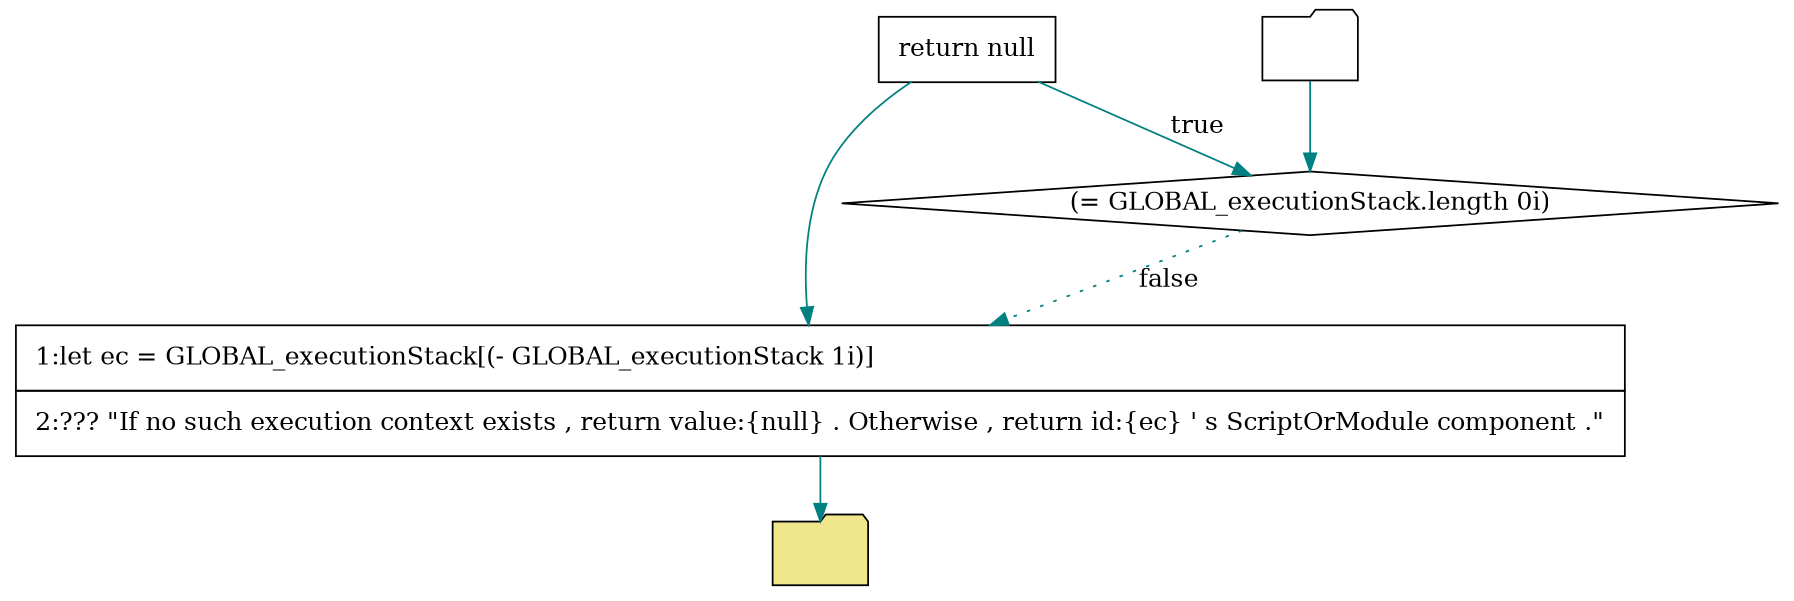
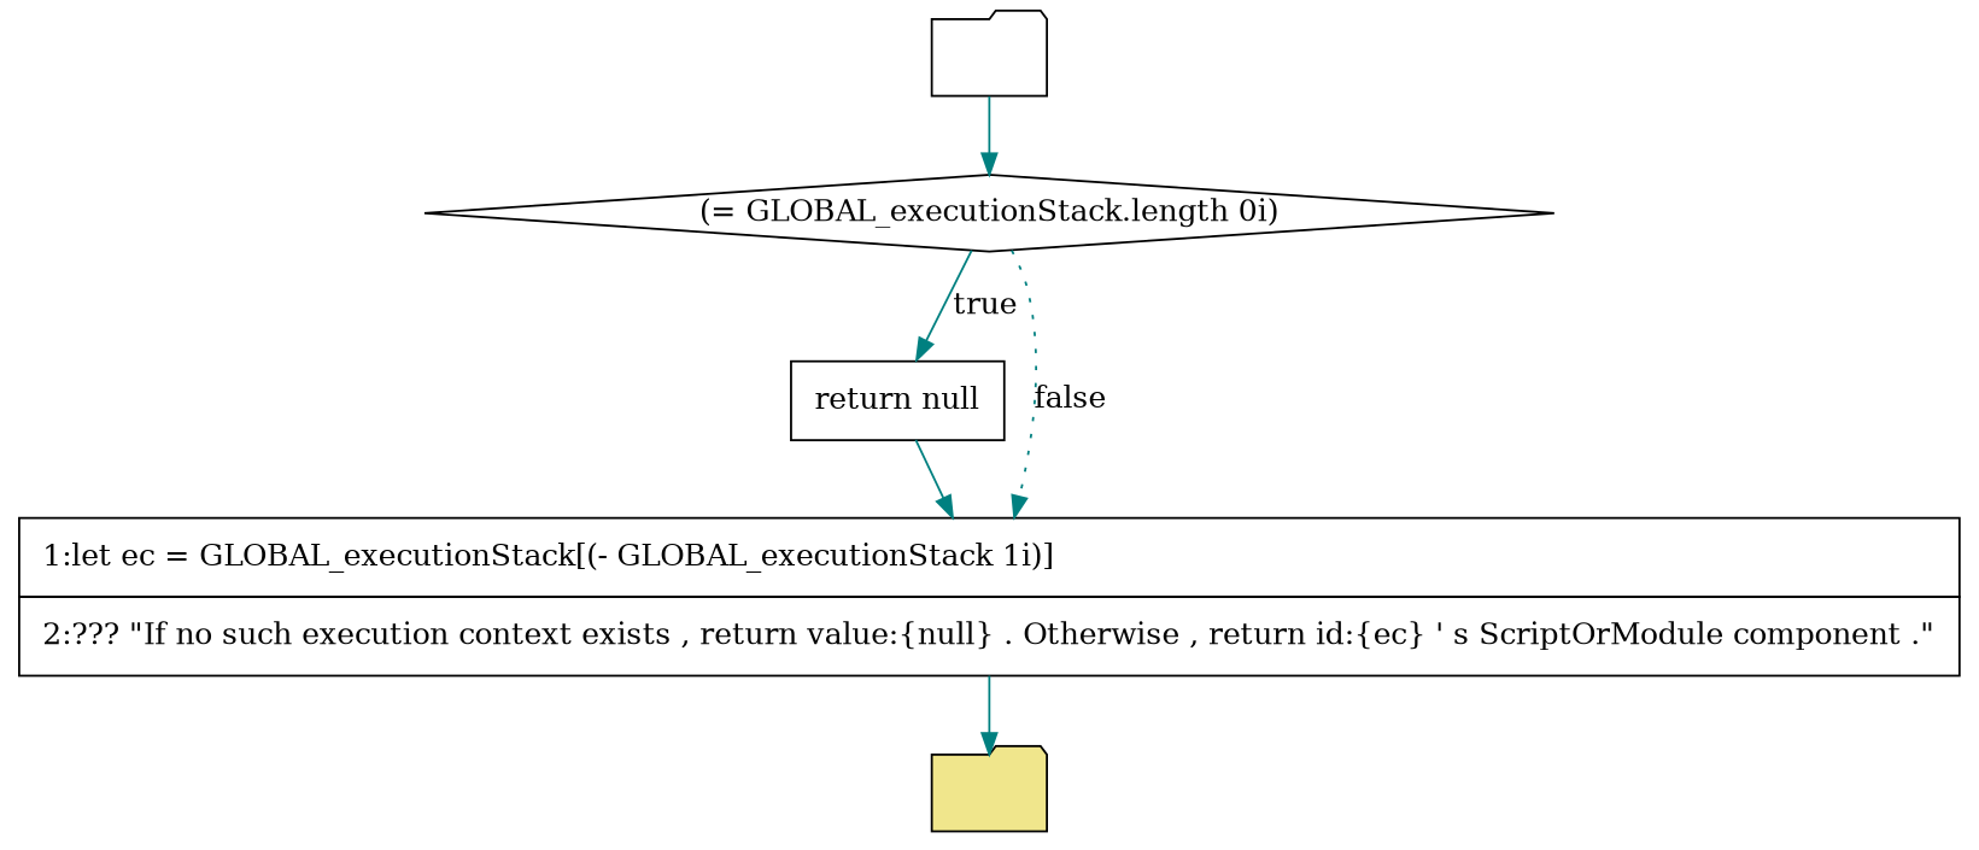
  digraph {
    node [color=black fillcolor=white shape=none style=filled]
    edge [color=teal style=solid]
    n1 [label=<<font color="black">     <table border="0" cellborder="1" cellspacing="0" cellpadding="10">       <tr><td align="left">return null</td></tr>     </table>   </font>> margin=0]
    n2 [label=<<font color="black">     <table border="0" cellborder="1" cellspacing="0" cellpadding="10">       <tr><td align="left">1:let ec = GLOBAL_executionStack[(- GLOBAL_executionStack 1i)]</td></tr>       <tr><td align="left">2:??? &quot;If no such execution context exists , return value:{null} . Otherwise , return id:{ec} ' s ScriptOrModule component .&quot;</td></tr>     </table>   </font>> margin=0]
    n3 [label=<<font color="black">(= GLOBAL_executionStack.length 0i)</font>> shape=diamond]
    n4 [fillcolor=khaki label=" " shape=folder]
    n5 [label=" " shape=folder]
    n1 -> n2
    n2 -> n4
-   n1 -> n3 [label=<<font color="black">true</font>>]
+   n3 -> n1 [label=<<font color="black">true</font>>]
    n3 -> n2 [label=<<font color="black">false</font>> style=dotted]
    n5 -> n3
  }
